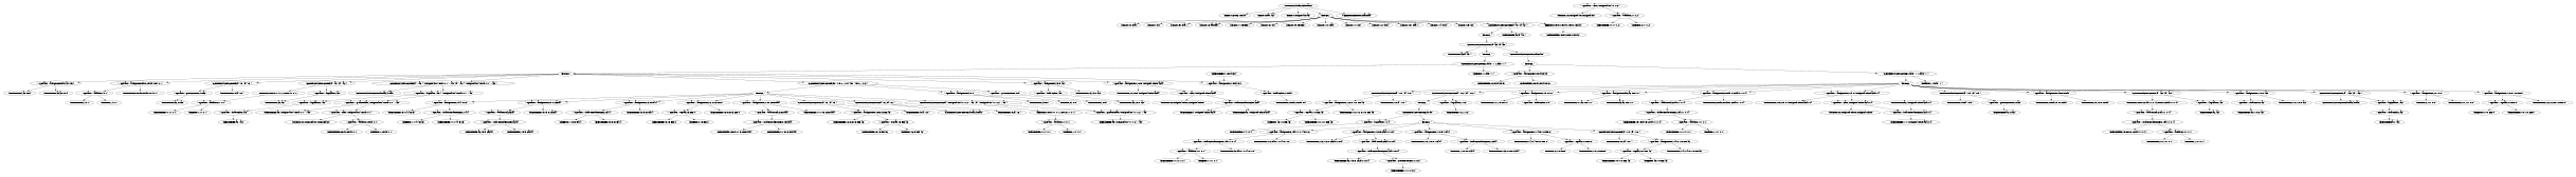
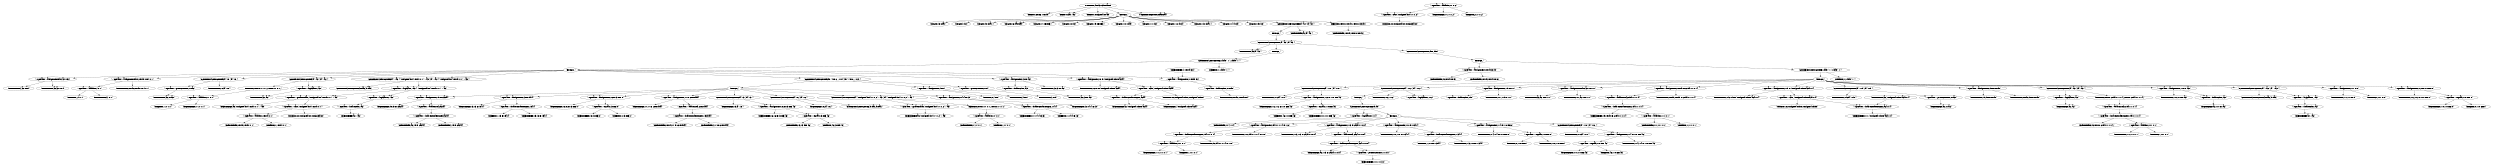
  digraph {
    n1 [label="(METHOD,do_rfc1035_name)"]
    n2 [label="(PARAM,_BYTE *result)"]
    n3 [label="(PARAM,char *a2)"]
    n4 [label="(PARAM,unsigned int a3)"]
    n5 [label="(BLOCK,,)"]
    n6 [label="(METHOD_RETURN,__fastcall)"]
    n7 [label="(LOCAL,v3: char)"]
    n8 [label="(LOCAL,i: int)"]
    n9 [label="(LOCAL,v5: char *)"]
    n10 [label="(LOCAL,v6: fastcall)"]
    n11 [label="(LOCAL,v7: _BYTE *)"]
    n12 [label="(LOCAL,v8: int)"]
    n13 [label="(LOCAL,v9: _BYTE *)"]
    n14 [label="(LOCAL,v10: char)"]
    n15 [label="(LOCAL,v11: int)"]
    n16 [label="(LOCAL,v12: bool)"]
    n17 [label="(LOCAL,v13: char *)"]
    n18 [label="(LOCAL,v14: bool)"]
    n19 [label="(LOCAL,v15: int)"]
    n20 [label="(CONTROL_STRUCTURE,if ( a2 ),if ( a2 ))"]
    n21 [label="(RETURN,return result;,return result;)"]
    n22 [label="(IDENTIFIER,a2,if ( a2 ))"]
    n23 [label="(BLOCK,,)"]
    n24 [label="(IDENTIFIER,result,return result;)"]
    n25 [label="(CONTROL_STRUCTURE,if ( a3 ),if ( a3 ))"]
    n26 [label="(IDENTIFIER,a3,if ( a3 ))"]
    n27 [label="(BLOCK,,)"]
    n28 [label="(CONTROL_STRUCTURE,else,else)"]
    n29 [label="(CONTROL_STRUCTURE,while ( 1 ),while ( 1 ))"]
    n30 [label="(BLOCK,,)"]
    n31 [label="(LITERAL,1,while ( 1 ))"]
    n32 [label="(BLOCK,,)"]
    n33 [label="(<operator>.assignment,v3 = *a2)"]
    n34 [label="(CONTROL_STRUCTURE,if ( !*a2 || (unsigned int)(result + 1) > a3 ),if ( !*a2 || (unsigned int)(result + 1) > a3 ))"]
    n35 [label="(CONTROL_STRUCTURE,for ( i = 0; ; ++i ),for ( i = 0; ; ++i ))"]
    n36 [label="(<operator>.assignment,*result = i)"]
    n37 [label="(<operator>.assignment,v8 = (unsigned __int8)a2[i])"]
    n38 [label="(<operator>.assignmentPlus,a2 += i)"]
    n39 [label="(<operator>.assignmentPlus,result += i + 1)"]
    n40 [label="(CONTROL_STRUCTURE,if ( v8 ),if ( v8 ))"]
    n41 [label="(CONTROL_STRUCTURE,if ( !a2 ),if ( !a2 ))"]
    n42 [label="(IDENTIFIER,v3,v3 = *a2)"]
    n43 [label="(<operator>.indirection,*a2)"]
    n44 [label="(<operator>.logicalOr,!*a2 || (unsigned int)(result + 1) > a3)"]
    n45 [label="(CONTROL_STRUCTURE,break;,break;)"]
    n46 [label="(<operator>.assignment,i = 0)"]
    n47 [label="(<operator>.preIncrement,++i)"]
    n48 [label="(BLOCK,,)"]
    n49 [label="(<operator>.indirection,*result)"]
    n50 [label="(IDENTIFIER,v8,v8 = (unsigned __int8)a2[i])"]
    n51 [label="(<operator>.cast,(unsigned __int8)a2[i])"]
    n52 [label="(IDENTIFIER,a2,a2 += i)"]
    n53 [label="(IDENTIFIER,i,a2 += i)"]
    n54 [label="(IDENTIFIER,result,result += i + 1)"]
    n55 [label="(<operator>.addition,i + 1)"]
    n56 [label="(IDENTIFIER,v8,if ( v8 ))"]
    n57 [label="(<operator>.preIncrement,++a2)"]
    n58 [label="(<operator>.logicalNot,!a2)"]
    n59 [label="(RETURN,return v7 + 1;,return v7 + 1;)"]
    n60 [label="(IDENTIFIER,a2,v3 = *a2)"]
    n61 [label="(<operator>.logicalNot,!*a2)"]
    n62 [label="(<operator>.greaterThan,(unsigned int)(result + 1) > a3)"]
    n63 [label="(<operator>.indirection,*a2)"]
    n64 [label="(<operator>.cast,(unsigned int)(result + 1))"]
    n65 [label="(IDENTIFIER,a3,(unsigned int)(result + 1) > a3)"]
    n66 [label="(IDENTIFIER,a2,!*a2)"]
    n67 [label="(UNKNOWN,unsigned int,unsigned int)"]
    n68 [label="(<operator>.addition,result + 1)"]
    n69 [label="(IDENTIFIER,result,result + 1)"]
    n70 [label="(LITERAL,1,result + 1)"]
    n71 [label="(IDENTIFIER,i,i = 0)"]
    n72 [label="(LITERAL,0,i = 0)"]
    n73 [label="(IDENTIFIER,i,++i)"]
    n74 [label="(<operator>.assignment,v6 = v3 == 0)"]
    n75 [label="(<operator>.assignment,v7 = &result[i])"]
    n76 [label="(CONTROL_STRUCTURE,if ( v3 ),if ( v3 ))"]
    n77 [label="(CONTROL_STRUCTURE,if ( v6 ),if ( v6 ))"]
    n78 [label="(CONTROL_STRUCTURE,if ( (unsigned int)(v7 + 2) > a3 ),if ( (unsigned int)(v7 + 2) > a3 ))"]
    n79 [label="(<operator>.assignment,v7[1] = v3)"]
    n80 [label="(<operator>.assignment,v5 = &a2[i])"]
    n81 [label="(<operator>.assignment,v3 = v5[1])"]
    n82 [label="(IDENTIFIER,v6,v6 = v3 == 0)"]
    n83 [label="(<operator>.equals,v3 == 0)"]
    n84 [label="(IDENTIFIER,v7,v7 = &result[i])"]
    n85 [label="(<operator>.addressOf,&result[i])"]
    n86 [label="(IDENTIFIER,v3,if ( v3 ))"]
    n87 [label="(<operator>.assignment,v6 = v3 == 46)"]
    n88 [label="(IDENTIFIER,v6,if ( v6 ))"]
    n89 [label="(CONTROL_STRUCTURE,break;,break;)"]
    n90 [label="(<operator>.greaterThan,(unsigned int)(v7 + 2) > a3)"]
    n91 [label="(RETURN,return v7 + 1;,return v7 + 1;)"]
    n92 [label="(<operator>.indirectIndexAccess,v7[1])"]
    n93 [label="(IDENTIFIER,v3,v7[1] = v3)"]
    n94 [label="(IDENTIFIER,v5,v5 = &a2[i])"]
    n95 [label="(<operator>.addressOf,&a2[i])"]
    n96 [label="(IDENTIFIER,v3,v3 = v5[1])"]
    n97 [label="(<operator>.indirectIndexAccess,v5[1])"]
    n98 [label="(IDENTIFIER,v3,v3 == 0)"]
    n99 [label="(LITERAL,0,v3 == 0)"]
    n100 [label="(<operator>.indirectIndexAccess,result[i])"]
    n101 [label="(IDENTIFIER,result,v7 = &result[i])"]
    n102 [label="(IDENTIFIER,i,v7 = &result[i])"]
    n103 [label="(IDENTIFIER,v6,v6 = v3 == 46)"]
    n104 [label="(<operator>.equals,v3 == 46)"]
    n105 [label="(IDENTIFIER,v3,v3 == 46)"]
    n106 [label="(LITERAL,46,v3 == 46)"]
    n107 [label="(IDENTIFIER,a3,(unsigned int)(v7 + 2) > a3)"]
    n108 [label="(<operator>.addition,v7 + 1)"]
    n109 [label="(<operator>.cast,(unsigned int)(v7 + 2))"]
    n110 [label="(UNKNOWN,unsigned int,unsigned int)"]
    n111 [label="(<operator>.addition,v7 + 2)"]
    n112 [label="(IDENTIFIER,v7,v7 + 2)"]
    n113 [label="(LITERAL,2,v7 + 2)"]
    n114 [label="(IDENTIFIER,v7,v7 + 1)"]
    n115 [label="(LITERAL,1,v7 + 1)"]
    n116 [label="(IDENTIFIER,v7,v7[1] = v3)"]
    n117 [label="(LITERAL,1,v7[1] = v3)"]
    n118 [label="(<operator>.indirectIndexAccess,a2[i])"]
    n119 [label="(IDENTIFIER,a2,v5 = &a2[i])"]
    n120 [label="(IDENTIFIER,i,v5 = &a2[i])"]
    n121 [label="(IDENTIFIER,v5,v3 = v5[1])"]
    n122 [label="(LITERAL,1,v3 = v5[1])"]
    n123 [label="(IDENTIFIER,result,*result = i)"]
    n124 [label="(IDENTIFIER,i,*result = i)"]
    n125 [label="(UNKNOWN,unsigned __int8,unsigned __int8)"]
    n126 [label="(<operator>.indirectIndexAccess,a2[i])"]
    n127 [label="(IDENTIFIER,a2,(unsigned __int8)a2[i])"]
    n128 [label="(IDENTIFIER,i,(unsigned __int8)a2[i])"]
    n129 [label="(IDENTIFIER,i,i + 1)"]
    n130 [label="(LITERAL,1,i + 1)"]
    n131 [label="(IDENTIFIER,a2,++a2)"]
    n132 [label="(IDENTIFIER,a2,!a2)"]
    n133 [label="(<operator>.addition,v7 + 1)"]
    n134 [label="(IDENTIFIER,v7,v7 + 1)"]
    n135 [label="(LITERAL,1,v7 + 1)"]
    n136 [label="(CONTROL_STRUCTURE,while ( 1 ),while ( 1 ))"]
    n137 [label="(<operator>.assignment,result = v9)"]
    n138 [label="(LITERAL,1,while ( 1 ))"]
    n139 [label="(BLOCK,,)"]
    n140 [label="(IDENTIFIER,result,result = v8)"]
    n141 [label="(IDENTIFIER,v9,result = v9)"]
    n142 [label="(<operator>.assignment,v9 = result)"]
    n143 [label="(<operator>.assignment,v10 = *a2)"]
    n144 [label="(CONTROL_STRUCTURE,if ( !*a2 ),if ( !*a2 ))"]
    n145 [label="(<operator>.assignment,v11 = 0)"]
    n146 [label="(<operator>.assignment,v12 = v10 == 0)"]
    n147 [label="(CONTROL_STRUCTURE,if ( v10 ),if ( v10 ))"]
    n148 [label="(CONTROL_STRUCTURE,if ( !v12 ),if ( !v12 ))"]
    n149 [label="(<operator>.assignment,*v9 = v11)"]
    n150 [label="(<operator>.assignment,v15 = (unsigned __int8)a2[v11])"]
    n151 [label="(<operator>.assignmentPlus,a2 += v11)"]
    n152 [label="(<operator>.assignment,result = &v9[v11 + 1])"]
    n153 [label="(CONTROL_STRUCTURE,if ( v15 ),if ( v15 ))"]
    n154 [label="(CONTROL_STRUCTURE,if ( !a2 ),if ( !a2 ))"]
    n155 [label="(IDENTIFIER,v9,v9 = result)"]
    n156 [label="(IDENTIFIER,result,v9 = result)"]
    n157 [label="(IDENTIFIER,v10,v10 = *a2)"]
    n158 [label="(<operator>.indirection,*a2)"]
    n159 [label="(<operator>.logicalNot,!*a2)"]
    n160 [label="(CONTROL_STRUCTURE,break;,break;)"]
    n161 [label="(IDENTIFIER,v11,v11 = 0)"]
    n162 [label="(LITERAL,0,v11 = 0)"]
    n163 [label="(IDENTIFIER,v12,v12 = v10 == 0)"]
    n164 [label="(<operator>.equals,v10 == 0)"]
    n165 [label="(IDENTIFIER,v10,if ( v10 ))"]
    n166 [label="(<operator>.assignment,v12 = v10 == 46)"]
    n167 [label="(<operator>.logicalNot,!v12)"]
    n168 [label="(BLOCK,,)"]
    n169 [label="(<operator>.indirection,*v9)"]
    n170 [label="(IDENTIFIER,v11,*v9 = v11)"]
    n171 [label="(IDENTIFIER,v15,v15 = (unsigned __int8)a2[v11])"]
    n172 [label="(<operator>.cast,(unsigned __int8)a2[v11])"]
    n173 [label="(IDENTIFIER,a2,a2 += v11)"]
    n174 [label="(IDENTIFIER,v11,a2 += v11)"]
    n175 [label="(IDENTIFIER,result,result = &v9[v11 + 1])"]
    n176 [label="(<operator>.addressOf,&v9[v11 + 1])"]
    n177 [label="(IDENTIFIER,v15,if ( v15 ))"]
    n178 [label="(<operator>.preIncrement,++a2)"]
    n179 [label="(<operator>.logicalNot,!a2)"]
    n180 [label="(RETURN,return &v9[v11 + 1];,return &v9[v11 + 1];)"]
    n181 [label="(IDENTIFIER,a2,v10 = *a2)"]
    n182 [label="(<operator>.indirection,*a2)"]
    n183 [label="(IDENTIFIER,a2,!*a2)"]
    n184 [label="(IDENTIFIER,v10,v10 == 0)"]
    n185 [label="(LITERAL,0,v10 == 0)"]
    n186 [label="(IDENTIFIER,v12,v12 = v10 == 46)"]
    n187 [label="(<operator>.equals,v10 == 46)"]
    n188 [label="(IDENTIFIER,v10,v10 == 46)"]
    n189 [label="(LITERAL,46,v10 == 46)"]
    n190 [label="(IDENTIFIER,v12,!v12)"]
    n191 [label="(CONTROL_STRUCTURE,do,do)"]
    n192 [label="(BLOCK,,)"]
    n193 [label="(<operator>.logicalNot,!v14)"]
    n194 [label="(<operator>.assignment,v9[v11 + 1] = v10)"]
    n195 [label="(<operator>.assignment,v13 = &a2[v11++])"]
    n196 [label="(<operator>.assignment,v10 = v13[1])"]
    n197 [label="(<operator>.assignment,v14 = v10 == 0)"]
    n198 [label="(CONTROL_STRUCTURE,if ( v10 ),if ( v10 ))"]
    n199 [label="(IDENTIFIER,v14,!v14)"]
    n200 [label="(<operator>.indirectIndexAccess,v9[v11 + 1])"]
    n201 [label="(IDENTIFIER,v10,v9[v11 + 1] = v10)"]
    n202 [label="(IDENTIFIER,v13,v13 = &a2[v11++])"]
    n203 [label="(<operator>.addressOf,&a2[v11++])"]
    n204 [label="(IDENTIFIER,v10,v10 = v13[1])"]
    n205 [label="(<operator>.indirectIndexAccess,v13[1])"]
    n206 [label="(IDENTIFIER,v14,v14 = v10 == 0)"]
    n207 [label="(<operator>.equals,v10 == 0)"]
    n208 [label="(IDENTIFIER,v10,if ( v10 ))"]
    n209 [label="(<operator>.assignment,v14 = v10 == 46)"]
    n210 [label="(IDENTIFIER,v9,v9[v11 + 1] = v10)"]
    n211 [label="(<operator>.addition,v11 + 1)"]
    n212 [label="(IDENTIFIER,v11,v11 + 1)"]
    n213 [label="(LITERAL,1,v11 + 1)"]
    n214 [label="(<operator>.indirectIndexAccess,a2[v11++])"]
    n215 [label="(IDENTIFIER,a2,v13 = &a2[v11++])"]
    n216 [label="(<operator>.postIncrement,v11++)"]
    n217 [label="(IDENTIFIER,v11,v11++)"]
    n218 [label="(IDENTIFIER,v13,v10 = v13[1])"]
    n219 [label="(LITERAL,1,v10 = v13[1])"]
    n220 [label="(IDENTIFIER,v10,v10 == 0)"]
    n221 [label="(LITERAL,0,v10 == 0)"]
    n222 [label="(IDENTIFIER,v14,v14 = v10 == 46)"]
    n223 [label="(<operator>.equals,v10 == 46)"]
    n224 [label="(IDENTIFIER,v10,v10 == 46)"]
    n225 [label="(LITERAL,46,v10 == 46)"]
    n226 [label="(UNKNOWN,unsigned __int8,unsigned __int8)"]
    n227 [label="(<operator>.indirectIndexAccess,a2[v11])"]
    n228 [label="(IDENTIFIER,v11,(unsigned __int8)a2[v11])"]
    n229 [label="(IDENTIFIER,a2,(unsigned __int8)a2[v11])"]
    n230 [label="(<operator>.indirectIndexAccess,v9[v11 + 1])"]
    n231 [label="(IDENTIFIER,v9,result = &v9[v11 + 1])"]
    n232 [label="(<operator>.addition,v11 + 1)"]
    n233 [label="(IDENTIFIER,v11,v11 + 1)"]
    n234 [label="(LITERAL,1,v11 + 1)"]
    n235 [label="(IDENTIFIER,a2,++a2)"]
    n236 [label="(IDENTIFIER,a2,!a2)"]
    n237 [label="(<operator>.addressOf,&v9[v11 + 1])"]
    n238 [label="(<operator>.indirectIndexAccess,v9[v11 + 1])"]
    n239 [label="(IDENTIFIER,v9,return &v9[v11 + 1];)"]
    n240 [label="(<operator>.addition,v11 + 1)"]
    n241 [label="(IDENTIFIER,v11,v11 + 1)"]
    n242 [label="(LITERAL,1,v11 + 1)"]
    n1 -> n2
    n1 -> n3
    n1 -> n4
    n1 -> n5
    n1 -> n6
    n5 -> n7
    n5 -> n8
    n5 -> n9
    n5 -> n10
    n5 -> n11
    n5 -> n12
    n5 -> n13
    n5 -> n14
    n5 -> n15
    n5 -> n16
    n5 -> n17
    n5 -> n18
    n5 -> n19
    n5 -> n20
    n5 -> n21
    n20 -> n22
    n20 -> n23
    n21 -> n24
    n23 -> n25
    n25 -> n26
    n25 -> n27
    n25 -> n28
    n27 -> n29
    n28 -> n30
    n29 -> n31
    n29 -> n32
    n30 -> n136
    n30 -> n137
    n32 -> n33
    n32 -> n34
    n32 -> n35
    n32 -> n36
    n32 -> n37
    n32 -> n38
    n32 -> n39
    n32 -> n40
    n32 -> n41
    n33 -> n42
    n33 -> n43
    n34 -> n44
    n34 -> n45
    n35 -> n46
    n35 -> n47
    n35 -> n48
    n36 -> n49
    n37 -> n50
    n37 -> n51
    n38 -> n52
    n38 -> n53
    n39 -> n54
    n39 -> n55
    n40 -> n56
    n40 -> n57
    n41 -> n58
    n41 -> n59
    n43 -> n60
    n44 -> n61
    n44 -> n62
    n46 -> n71
    n46 -> n72
    n47 -> n73
    n48 -> n74
    n48 -> n75
    n48 -> n76
    n48 -> n77
    n48 -> n78
    n48 -> n79
    n48 -> n80
    n48 -> n81
    n49 -> n123
    n51 -> n125
    n51 -> n126
    n55 -> n129
    n55 -> n130
    n57 -> n131
    n58 -> n132
    n59 -> n133
    n61 -> n63
    n62 -> n64
    n62 -> n65
    n63 -> n66
    n64 -> n67
    n64 -> n68
    n68 -> n69
    n68 -> n70
    n74 -> n82
    n74 -> n83
    n75 -> n84
    n75 -> n85
    n76 -> n86
    n76 -> n87
    n77 -> n88
    n77 -> n89
    n78 -> n90
    n78 -> n91
    n79 -> n92
    n79 -> n93
    n80 -> n94
    n80 -> n95
    n81 -> n96
    n81 -> n97
    n83 -> n98
    n83 -> n99
    n85 -> n100
    n87 -> n103
    n87 -> n104
    n90 -> n107
    n91 -> n108
    n92 -> n116
    n92 -> n117
    n95 -> n118
    n97 -> n121
    n97 -> n122
    n100 -> n101
    n100 -> n102
    n104 -> n105
    n104 -> n106
    n108 -> n114
    n108 -> n115
    n109 -> n110
-   n109 -> n111
+   n111 -> n109
    n111 -> n112
    n111 -> n113
    n118 -> n119
    n118 -> n120
    n124 -> n36
    n126 -> n127
    n126 -> n128
    n133 -> n134
    n133 -> n135
    n136 -> n138
    n136 -> n139
    n137 -> n140
    n137 -> n141
    n139 -> n142
    n139 -> n143
    n139 -> n144
    n139 -> n145
    n139 -> n146
    n139 -> n147
    n139 -> n148
    n139 -> n149
    n139 -> n150
    n139 -> n151
    n139 -> n152
    n139 -> n153
    n139 -> n154
    n142 -> n155
    n142 -> n156
    n143 -> n157
    n143 -> n158
    n144 -> n159
    n144 -> n160
    n145 -> n161
    n145 -> n162
    n146 -> n163
    n146 -> n164
    n147 -> n165
    n147 -> n166
    n148 -> n167
    n148 -> n168
    n149 -> n169
    n149 -> n170
    n150 -> n171
    n150 -> n172
    n151 -> n173
    n151 -> n174
    n152 -> n175
    n152 -> n176
    n153 -> n177
    n153 -> n178
    n154 -> n179
    n154 -> n180
    n158 -> n181
    n159 -> n182
    n164 -> n184
    n164 -> n185
    n166 -> n186
    n166 -> n187
-   n167 -> n190
+   n148 -> n190
    n168 -> n191
    n172 -> n226
    n172 -> n227
    n176 -> n230
    n178 -> n235
    n179 -> n236
    n180 -> n237
    n182 -> n183
    n187 -> n188
    n187 -> n189
    n191 -> n192
    n191 -> n193
    n192 -> n194
    n192 -> n195
    n192 -> n196
    n192 -> n197
    n192 -> n198
    n193 -> n199
    n194 -> n200
    n194 -> n201
    n195 -> n202
    n195 -> n203
    n196 -> n204
    n196 -> n205
    n197 -> n206
    n197 -> n207
    n198 -> n208
    n198 -> n209
    n200 -> n210
    n200 -> n211
    n203 -> n214
    n205 -> n218
    n205 -> n219
    n207 -> n220
    n207 -> n221
    n209 -> n222
    n209 -> n223
    n211 -> n212
    n211 -> n213
    n214 -> n215
    n214 -> n216
    n216 -> n217
    n223 -> n224
    n223 -> n225
    n227 -> n228
    n229 -> n227
    n230 -> n231
    n230 -> n232
    n232 -> n233
    n232 -> n234
    n237 -> n238
    n238 -> n239
    n238 -> n240
    n240 -> n241
    n240 -> n242
  }
